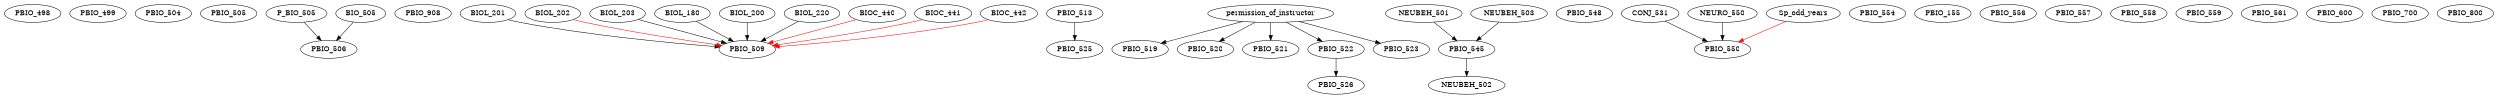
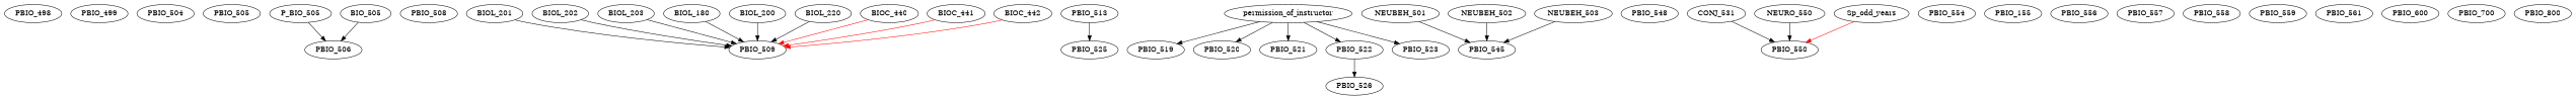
  digraph {
    edge [color=black]
    PBIO_498
    PBIO_499
    PBIO_504
    PBIO_505
    P_BIO_505
    PBIO_506
    BIO_505
-   PBIO_508 [label=PBIO_908]
+   PBIO_508
    BIOL_201
    PBIO_509
    BIOL_202
    BIOL_203
    BIOL_180
    BIOL_200
    BIOL_220
    BIOC_440
    BIOC_441
    BIOC_442
    PBIO_513
    PBIO_525
    permission_of_instructor
    PBIO_519
    PBIO_520
    PBIO_521
    PBIO_522
    PBIO_523
    PBIO_526
    NEUBEH_501
    PBIO_545
    NEUBEH_502
    NEUBEH_503
    PBIO_548
    CONJ_531
    PBIO_550
    NEURO_550
    Sp_odd_years
    PBIO_554
    n38 [label=PBIO_155]
    PBIO_556
    PBIO_557
    PBIO_558
    PBIO_559
    PBIO_561
    PBIO_600
    PBIO_700
    PBIO_800
    P_BIO_505 -> PBIO_506
    BIO_505 -> PBIO_506
    BIOL_201 -> PBIO_509
-   BIOL_202 -> PBIO_509 [color=red]
+   BIOL_202 -> PBIO_509
    BIOL_203 -> PBIO_509
    BIOL_180 -> PBIO_509
    BIOL_200 -> PBIO_509
    BIOL_220 -> PBIO_509
    BIOC_440 -> PBIO_509 [color=red]
    BIOC_441 -> PBIO_509 [color=red]
    BIOC_442 -> PBIO_509 [color=red]
    PBIO_513 -> PBIO_525
    permission_of_instructor -> PBIO_519
    permission_of_instructor -> PBIO_520
    permission_of_instructor -> PBIO_521
    permission_of_instructor -> PBIO_522
    permission_of_instructor -> PBIO_523
    PBIO_522 -> PBIO_526
    NEUBEH_501 -> PBIO_545
-   PBIO_545 -> NEUBEH_502
+   NEUBEH_502 -> PBIO_545
    NEUBEH_503 -> PBIO_545
    CONJ_531 -> PBIO_550
    NEURO_550 -> PBIO_550
    Sp_odd_years -> PBIO_550 [color=red]
  }
